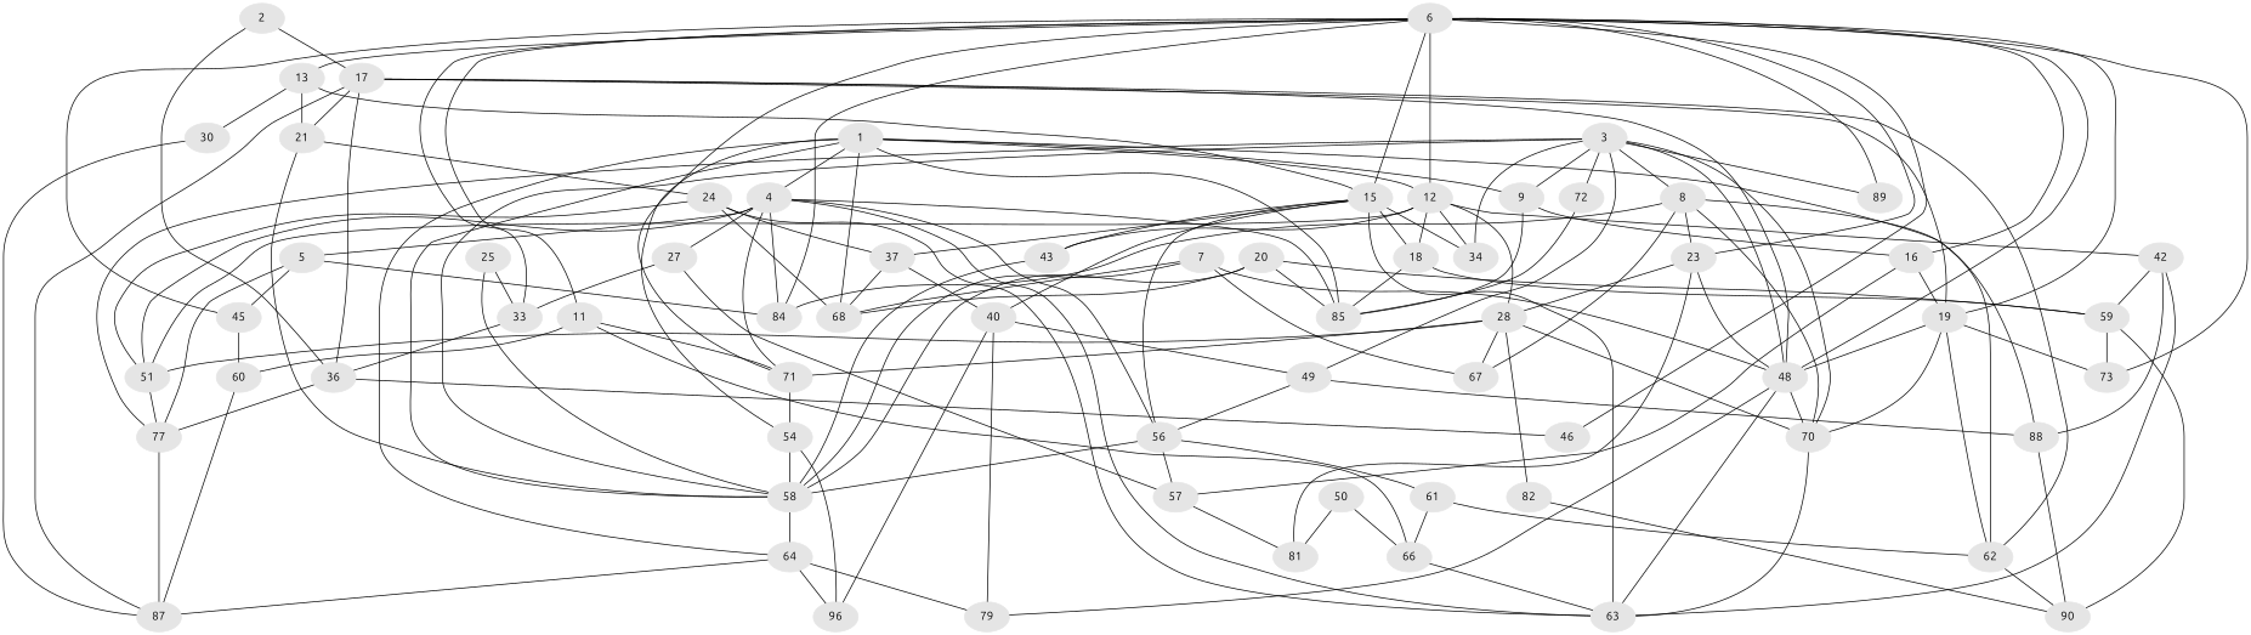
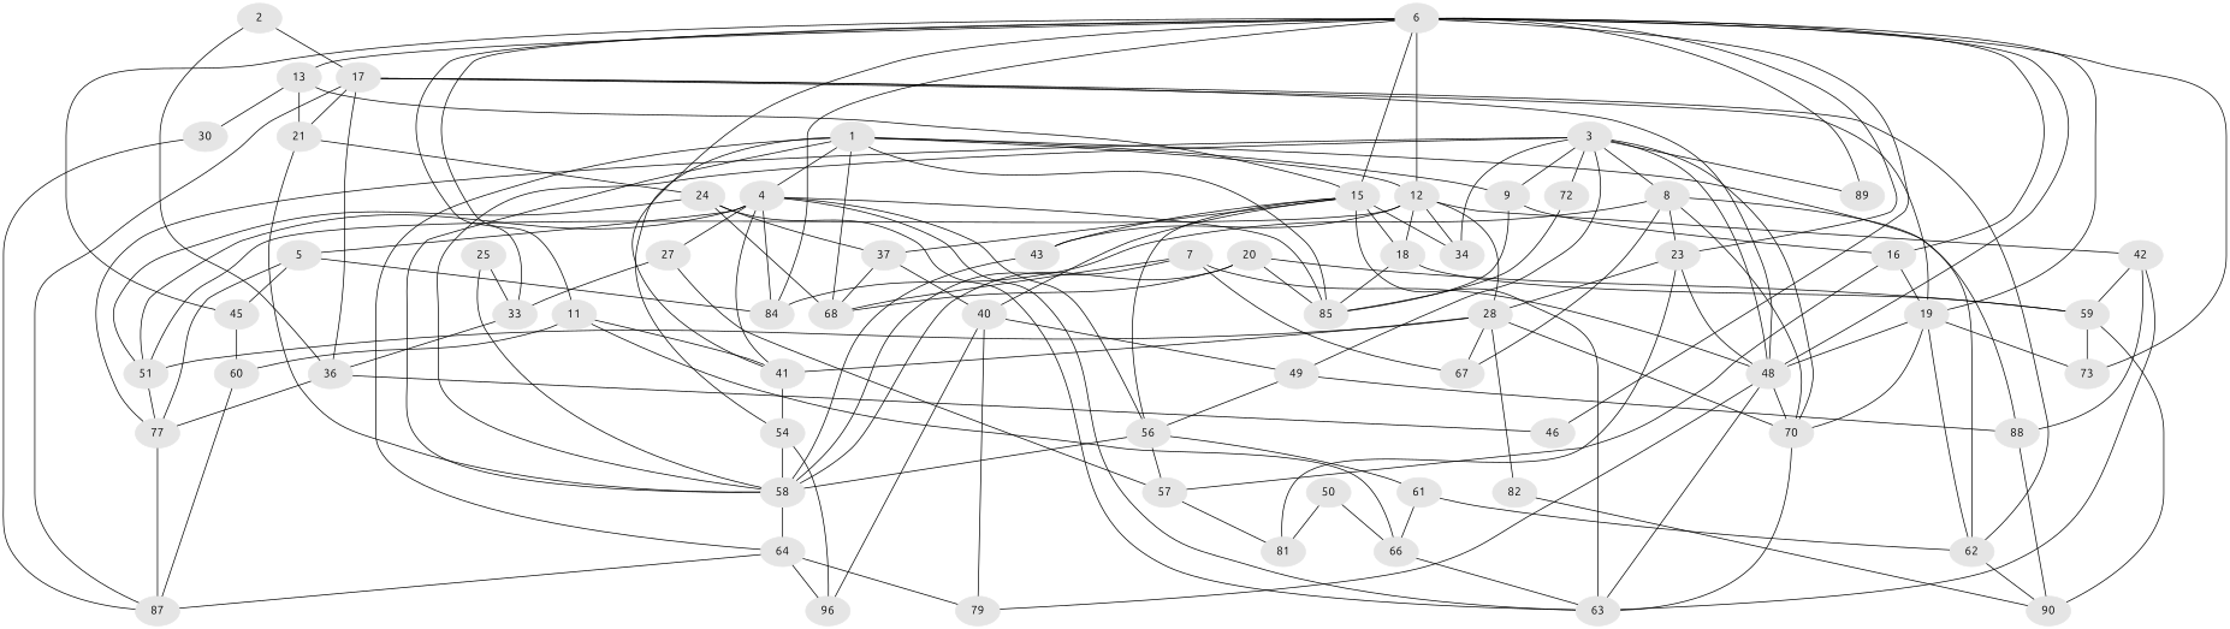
  graph {
    fontname=Ubuntu
    node [color=gray90 fontname=Ubuntu style=filled]
    edge [fontname=Ubuntu]
    1 [super="+32+22"]
    4 [super="+10"]
    9
    12
    54
    58 [super="+76+75"]
    62
    64
    68 [super="+94"]
    85 [super="+95"]
    5
    27
-   41 [label=71]
+   41
    51 [super="+69"]
    56 [super="+92"]
    n16 [label=63 super="+91"]
    84
    16
    34
    18 [super="+35"]
    28
    42
    43
    96
    90
    87
    79
    2
    17
    36
    48 [super="+93+63"]
    19 [super="+26"]
    21
    77
    46
    3 [super="+74+14"]
    8 [super="+44"]
    49
    70
    72
    89
    23
    67
    88
    45
    33
    57
    61
    60
    6 [super="+38+31"]
    11
    13
    15 [super="+53+29"]
    73
    66 [super="+80"]
    30
    37
    40
    81
    7
    59 [super="+65"]
    82
    24 [super="+78"]
    20
    25
    50
    1 -- 4
    1 -- 9
    1 -- 12
    1 -- 54
    1 -- 58
    1 -- 62
    1 -- 64
    1 -- 68
    1 -- 85
    4 -- 85 [weight=2]
    4 -- 5
    4 -- 27
    4 -- 41
    4 -- 51
    4 -- 56
    4 -- n16
    4 -- 84
    9 -- 85
    9 -- 16
    12 -- 51
    12 -- 34
    12 -- 18
    12 -- 28
    12 -- 42
    12 -- 43
    54 -- 58
    54 -- 96
    58 -- 64
    62 -- 90
    64 -- 96
    64 -- 87
    64 -- 79
    5 -- 84
    5 -- 77
    5 -- 45
    27 -- 33
    27 -- 57
    41 -- 54
    51 -- 77
    56 -- 58 [weight=2]
    56 -- 57
    56 -- 61
    16 -- 19
    16 -- 57
    18 -- 85
    18 -- 59
    28 -- 41
    28 -- 51
    28 -- 70
    28 -- 67
    28 -- 82
    42 -- n16
    42 -- 88
    42 -- 59
    43 -- 58
    2 -- 17
    2 -- 36
    17 -- 62
    17 -- 87
    17 -- 36
    17 -- 48
    17 -- 19
    17 -- 21
    36 -- 77
    36 -- 46
    48 -- n16
    48 -- 79
    48 -- 70
    19 -- 62
    19 -- 48
    19 -- 70
    19 -- 73
    21 -- 58
    21 -- 24
    77 -- 87
    3 -- 9
    3 -- 58
    3 -- 34
    3 -- 48
    3 -- 77
    3 -- 8
    3 -- 49
    3 -- 70
    3 -- 72
    3 -- 89
    8 -- 84
    8 -- 70
    8 -- 23
    8 -- 67
    8 -- 88
    49 -- 56
    49 -- 88
    70 -- n16
    72 -- 85
    23 -- 28
    23 -- 48
    23 -- 81
    88 -- 90
    45 -- 60
    33 -- 36
    57 -- 81
    61 -- 62
    61 -- 66
    60 -- 87
    6 -- 12
    6 -- 41
    6 -- 84
    6 -- 16
    6 -- 48
    6 -- 19
    6 -- 46
    6 -- 89
    6 -- 23
    6 -- 45
    6 -- 33
    6 -- 11
    6 -- 13
    6 -- 15
    6 -- 73
    11 -- 41
    11 -- 60
    11 -- 66
    13 -- 21
    13 -- 15
    13 -- 30
    15 -- 56
    15 -- n16
    15 -- 34
    15 -- 18
    15 -- 43
    15 -- 37
    15 -- 40
    66 -- n16
    30 -- 87
    37 -- 68
    37 -- 40
    40 -- 96
    40 -- 79
    40 -- 49
    7 -- 58
    7 -- 68
    7 -- 48
    7 -- 67
    59 -- 90
    59 -- 73
    82 -- 90
    24 -- 68 [weight=2]
    24 -- 51
    24 -- n16
    24 -- 37
    20 -- 58
    20 -- 68
    20 -- 85
    20 -- 59
    25 -- 58
    25 -- 33
    50 -- 66
    50 -- 81
  }
